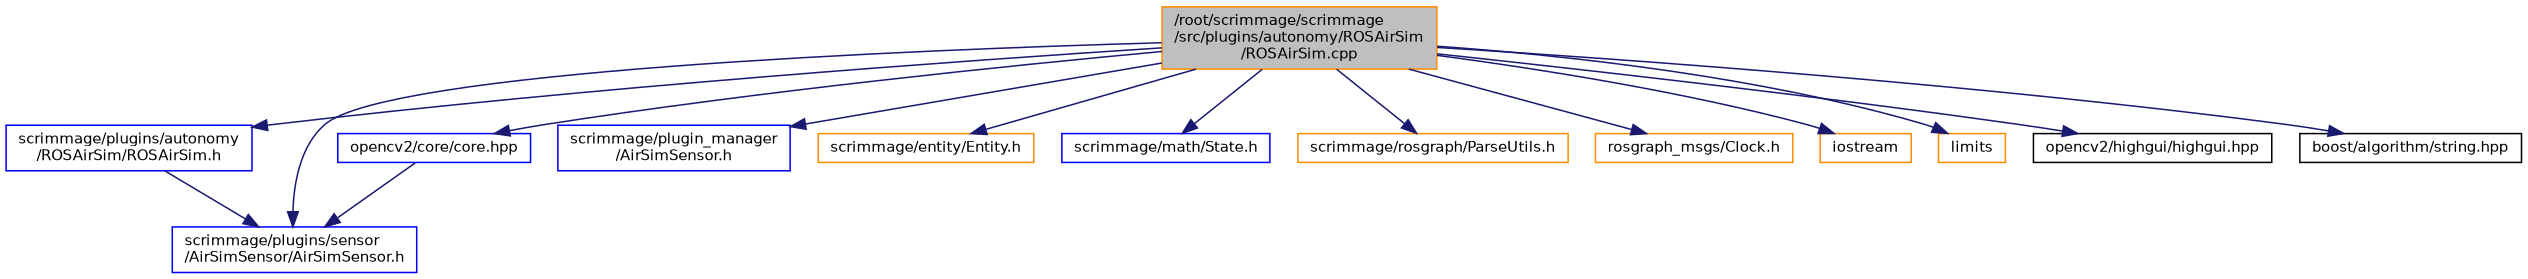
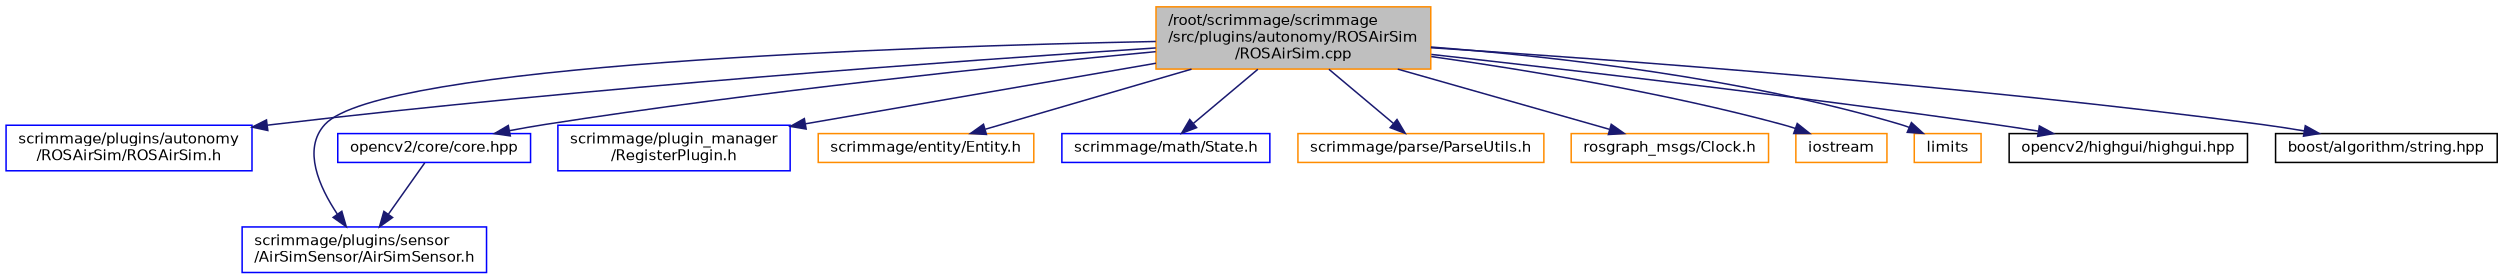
  digraph {
    node [color=darkorange fillcolor=white fontname=Helvetica fontsize=10 shape=record style=filled]
    edge [color=midnightblue fontname=Helvetica fontsize=10 labelfontname=Helvetica labelfontsize=10 style=solid]
    n1 [fillcolor=grey75 fontcolor=black height=0.2 label="/root/scrimmage/scrimmage\l/src/plugins/autonomy/ROSAirSim\l/ROSAirSim.cpp" width=0.4]
    n2 [color=blue height=0.2 label="scrimmage/plugins/autonomy\l/ROSAirSim/ROSAirSim.h" width=0.4]
    n3 [color=blue height=0.2 label="scrimmage/plugins/sensor\l/AirSimSensor/AirSimSensor.h" width=0.4]
    n4 [color=blue height=0.2 label="opencv2/core/core.hpp" width=0.4]
-   n5 [color=blue height=0.2 label="scrimmage/plugin_manager\l/AirSimSensor.h" width=0.4]
+   n5 [color=blue height=0.2 label="scrimmage/plugin_manager\l/RegisterPlugin.h" width=0.4]
    n6 [height=0.2 label="scrimmage/entity/Entity.h" width=0.4]
    n7 [color=blue height=0.2 label="scrimmage/math/State.h" width=0.4]
-   n8 [height=0.2 label="scrimmage/rosgraph/ParseUtils.h" width=0.4]
+   n8 [height=0.2 label="scrimmage/parse/ParseUtils.h" width=0.4]
    n9 [height=0.2 label="rosgraph_msgs/Clock.h" width=0.4]
    n10 [height=0.2 label=iostream width=0.4]
    n11 [height=0.2 label=limits width=0.4]
    n12 [color=black height=0.2 label="opencv2/highgui/highgui.hpp" width=0.4]
    n13 [color=black height=0.2 label="boost/algorithm/string.hpp" width=0.4]
    n1 -> n2
    n1 -> n3
    n1 -> n4
    n1 -> n5
    n1 -> n6
    n1 -> n7
    n1 -> n8
    n1 -> n9
    n1 -> n10
    n1 -> n11
    n1 -> n12
    n1 -> n13
-   n2 -> n3
    n4 -> n3
  }
